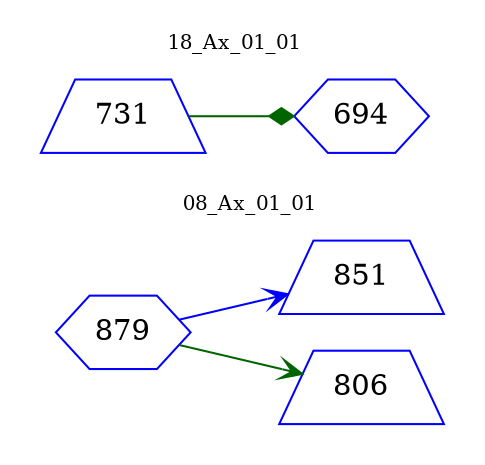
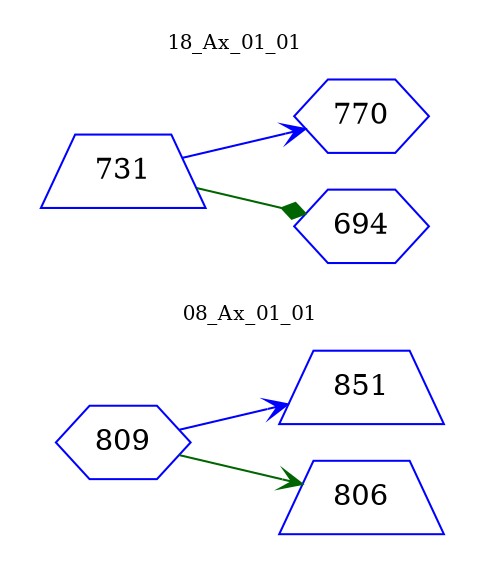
  digraph {
    rankdir=LR
    node [color=blue shape=hexagon]
    edge [arrowhead=vee color=darkgreen]
-   n1 [label=879]
+   n1 [label=809]
    n2 [label=806 shape=trapezium]
    n3 [label=851 shape=trapezium]
    n4 [label=731 shape=trapezium]
    n5 [label=694]
+   n6 [label=770]
    subgraph cluster_1 {
      color=white
      fontsize=10
      label="08_Ax_01_01"
      n1
      n2
      n3
    }
    subgraph cluster_2 {
      color=white
      fontsize=10
      label="18_Ax_01_01"
      n4
      n5
+     n6
    }
    n1 -> n2
    n1 -> n3 [color=blue]
    n4 -> n5 [arrowhead=diamond]
+   n4 -> n6 [color=blue]
  }
